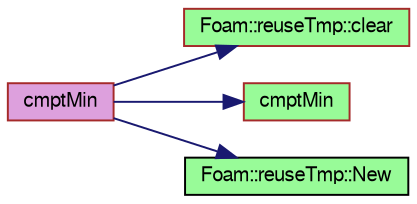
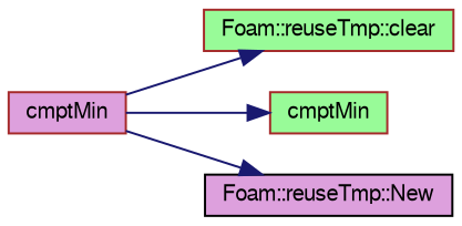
  digraph {
    rankdir=LR
    node [color=brown fillcolor=plum fontname=FreeSans fontsize=10 shape=record style=filled]
    edge [color=midnightblue fontname=FreeSans fontsize=10 labelfontname=FreeSans labelfontsize=10 style=solid]
    n1 [fontcolor=black height=0.2 label=cmptMin width=0.4]
    n2 [height=0.2 label="Foam::reuseTmp::clear" width=0.4 fillcolor=palegreen]
    n3 [height=0.2 label=cmptMin width=0.4 fillcolor=palegreen]
-   n4 [color=black height=0.2 label="Foam::reuseTmp::New" width=0.4 fillcolor=palegreen]
+   n4 [color=black height=0.2 label="Foam::reuseTmp::New" width=0.4]
    n1 -> n2
    n1 -> n3
    n1 -> n4
  }
